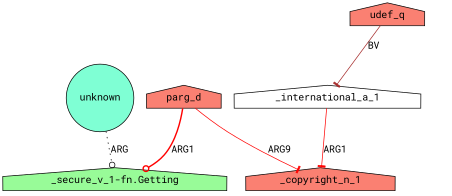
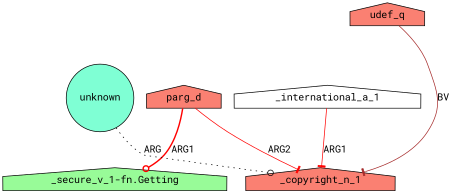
  digraph {
    fontname="Roboto Mono"
    node [fillcolor=salmon fontname="Roboto Mono" shape=house style=filled]
    edge [arrowhead=tee color=red fontname="Roboto Mono" style=solid]
    "_secure_v_1-fn.Getting" [fillcolor=palegreen]
    parg_d
    _copyright_n_1
    unknown [fillcolor=aquamarine shape=circle]
    udef_q
    _international_a_1 [fillcolor=white]
    parg_d -> "_secure_v_1-fn.Getting" [arrowhead=odot label=ARG1 style=bold]
-   parg_d -> _copyright_n_1 [label=ARG9]
-   unknown -> "_secure_v_1-fn.Getting" [arrowhead=odot color=black label=ARG style=dotted]
-   udef_q -> _international_a_1 [color=brown label=BV]
+   parg_d -> _copyright_n_1 [label=ARG2]
+   unknown -> _copyright_n_1 [arrowhead=odot color=black label=ARG style=dotted]
+   udef_q -> _copyright_n_1 [color=brown label=BV]
    _international_a_1 -> _copyright_n_1 [label=ARG1]
  }
